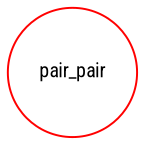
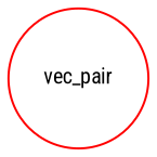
  digraph {
    rankdir=LR
    fontname="Roboto Condensed"
-   n1 [color=red fillcolor=white fontname="Roboto Condensed" fontsize=10 height=0.2 label=pair_pair shape=circle style=filled width=0.4]
+   n1 [color=red fillcolor=white fontname="Roboto Condensed" fontsize=10 height=0.2 label=vec_pair shape=circle style=filled width=0.4]
  }
